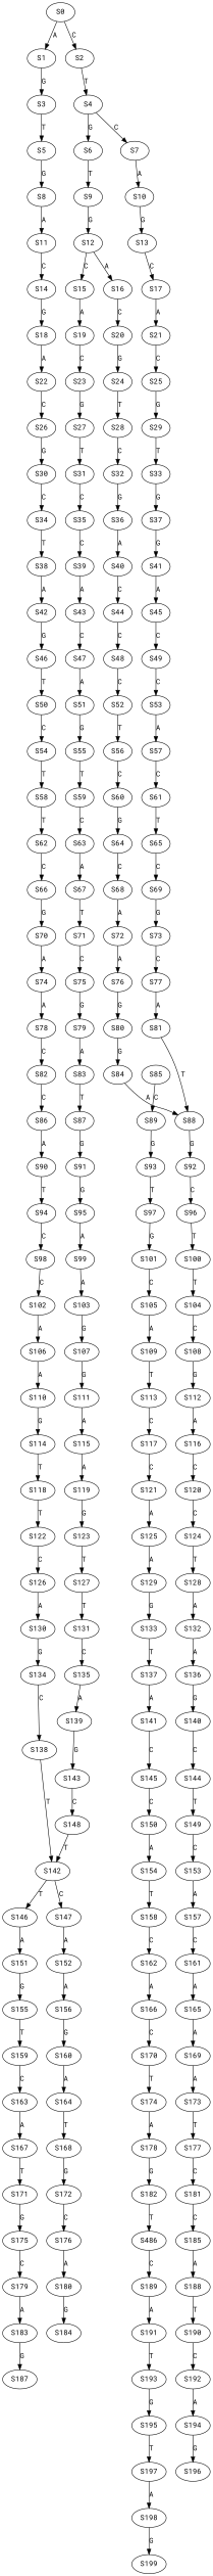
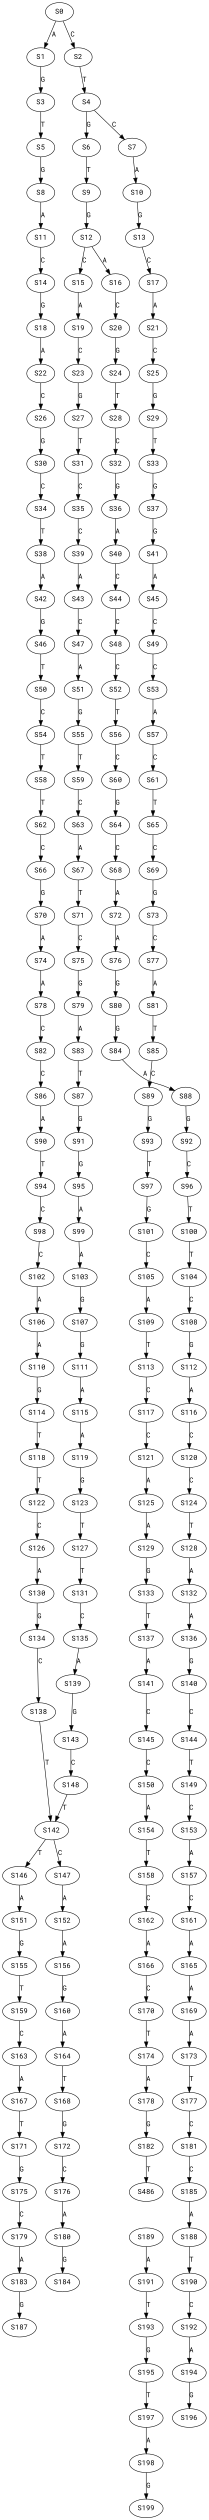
  strict digraph {
    fontname="Roboto Mono"
    node [fontname="Roboto Mono"]
    edge [fontname="Roboto Mono"]
    S0
    S1
    S2
    S3
    S4
    S5
    S6
    S7
    S8
    S9
    S10
    S11
    S12
    S13
    S14
    S15
    S16
    S17
    S18
    S19
    S20
    S21
    S22
    S23
    S24
    S25
    S26
    S27
    S28
    S29
    S30
    S31
    S32
    S33
    S34
    S35
    S36
    S37
    S38
    S39
    S40
    S41
    S42
    S43
    S44
    S45
    S46
    S47
    S48
    S49
    S50
    S51
    S52
    S53
    S54
    S55
    S56
    S57
    S58
    S59
    S60
    S61
    S62
    S63
    S64
    S65
    S66
    S67
    S68
    S69
    S70
    S71
    S72
    S73
    S74
    S75
    S76
    S77
    S78
    S79
    S80
    S81
    S82
    S83
    S84
    S85
    S86
    S87
    S88
    S89
    S90
    S91
    S92
    S93
    S94
    S95
    S96
    S97
    S98
    S99
    S100
    S101
    S102
    S103
    S104
    S105
    S106
    S107
    S108
    S109
    S110
    S111
    S112
    S113
    S114
    S115
    S116
    S117
    S118
    S119
    S120
    S121
    S122
    S123
    S124
    S125
    S126
    S127
    S128
    S129
    S130
    S131
    S132
    S133
    S134
    S135
    S136
    S137
    S138
    S139
    S140
    S141
    S142
    S143
    S144
    S145
    S146
    S147
    S148
    S149
    S150
    S151
    S152
    S153
    S154
    S155
    S156
    S157
    S158
    S159
    S160
    S161
    S162
    S163
    S164
    S165
    S166
    S167
    S168
    S169
    S170
    S171
    S172
    S173
    S174
    S175
    S176
    S177
    S178
    S179
    S180
    S181
    S182
    S183
    S184
    S185
    n187 [label=S486]
    S187
    S188
    S189
    S190
    S191
    S192
    S193
    S194
    S195
    S196
    S197
    S198
    S199
    S0 -> S1 [label=A]
    S0 -> S2 [label=C]
    S1 -> S3 [label=G]
    S2 -> S4 [label=T]
    S3 -> S5 [label=T]
    S4 -> S6 [label=G]
    S4 -> S7 [label=C]
    S5 -> S8 [label=G]
    S6 -> S9 [label=T]
    S7 -> S10 [label=A]
    S8 -> S11 [label=A]
    S9 -> S12 [label=G]
    S10 -> S13 [label=G]
    S11 -> S14 [label=C]
    S12 -> S15 [label=C]
    S12 -> S16 [label=A]
    S13 -> S17 [label=C]
    S14 -> S18 [label=G]
    S15 -> S19 [label=A]
    S16 -> S20 [label=C]
    S17 -> S21 [label=A]
    S18 -> S22 [label=A]
    S19 -> S23 [label=C]
    S20 -> S24 [label=G]
    S21 -> S25 [label=C]
    S22 -> S26 [label=C]
    S23 -> S27 [label=G]
    S24 -> S28 [label=T]
    S25 -> S29 [label=G]
    S26 -> S30 [label=G]
    S27 -> S31 [label=T]
    S28 -> S32 [label=C]
    S29 -> S33 [label=T]
    S30 -> S34 [label=C]
    S31 -> S35 [label=C]
    S32 -> S36 [label=G]
    S33 -> S37 [label=G]
    S34 -> S38 [label=T]
    S35 -> S39 [label=C]
    S36 -> S40 [label=A]
    S37 -> S41 [label=G]
    S38 -> S42 [label=A]
    S39 -> S43 [label=A]
    S40 -> S44 [label=C]
    S41 -> S45 [label=A]
    S42 -> S46 [label=G]
    S43 -> S47 [label=C]
    S44 -> S48 [label=C]
    S45 -> S49 [label=C]
    S46 -> S50 [label=T]
    S47 -> S51 [label=A]
    S48 -> S52 [label=C]
    S49 -> S53 [label=C]
    S50 -> S54 [label=C]
    S51 -> S55 [label=G]
    S52 -> S56 [label=T]
    S53 -> S57 [label=A]
    S54 -> S58 [label=T]
    S55 -> S59 [label=T]
    S56 -> S60 [label=C]
    S57 -> S61 [label=C]
    S58 -> S62 [label=T]
    S59 -> S63 [label=C]
    S60 -> S64 [label=G]
    S61 -> S65 [label=T]
    S62 -> S66 [label=C]
    S63 -> S67 [label=A]
    S64 -> S68 [label=C]
    S65 -> S69 [label=C]
    S66 -> S70 [label=G]
    S67 -> S71 [label=T]
    S68 -> S72 [label=A]
    S69 -> S73 [label=G]
    S70 -> S74 [label=A]
    S71 -> S75 [label=C]
    S72 -> S76 [label=A]
    S73 -> S77 [label=C]
    S74 -> S78 [label=A]
    S75 -> S79 [label=G]
    S76 -> S80 [label=G]
    S77 -> S81 [label=A]
    S78 -> S82 [label=C]
    S79 -> S83 [label=A]
    S80 -> S84 [label=G]
-   S81 -> S88 [label=T]
+   S81 -> S85 [label=T]
    S82 -> S86 [label=C]
    S83 -> S87 [label=T]
    S84 -> S88 [label=A]
    S85 -> S89 [label=C]
    S86 -> S90 [label=A]
    S87 -> S91 [label=G]
    S88 -> S92 [label=G]
    S89 -> S93 [label=G]
    S90 -> S94 [label=T]
    S91 -> S95 [label=G]
    S92 -> S96 [label=C]
    S93 -> S97 [label=T]
    S94 -> S98 [label=C]
    S95 -> S99 [label=A]
    S96 -> S100 [label=T]
    S97 -> S101 [label=G]
    S98 -> S102 [label=C]
    S99 -> S103 [label=A]
    S100 -> S104 [label=T]
    S101 -> S105 [label=C]
    S102 -> S106 [label=A]
    S103 -> S107 [label=G]
    S104 -> S108 [label=C]
    S105 -> S109 [label=A]
    S106 -> S110 [label=A]
    S107 -> S111 [label=G]
    S108 -> S112 [label=G]
    S109 -> S113 [label=T]
    S110 -> S114 [label=G]
    S111 -> S115 [label=A]
    S112 -> S116 [label=A]
    S113 -> S117 [label=C]
    S114 -> S118 [label=T]
    S115 -> S119 [label=A]
    S116 -> S120 [label=C]
    S117 -> S121 [label=C]
    S118 -> S122 [label=T]
    S119 -> S123 [label=G]
    S120 -> S124 [label=C]
    S121 -> S125 [label=A]
    S122 -> S126 [label=C]
    S123 -> S127 [label=T]
    S124 -> S128 [label=T]
    S125 -> S129 [label=A]
    S126 -> S130 [label=A]
    S127 -> S131 [label=T]
    S128 -> S132 [label=A]
    S129 -> S133 [label=G]
    S130 -> S134 [label=G]
    S131 -> S135 [label=C]
    S132 -> S136 [label=A]
    S133 -> S137 [label=T]
    S134 -> S138 [label=C]
    S135 -> S139 [label=A]
    S136 -> S140 [label=G]
    S137 -> S141 [label=A]
    S138 -> S142 [label=T]
    S139 -> S143 [label=G]
    S140 -> S144 [label=C]
    S141 -> S145 [label=C]
    S142 -> S146 [label=T]
    S142 -> S147 [label=C]
    S143 -> S148 [label=C]
    S144 -> S149 [label=T]
    S145 -> S150 [label=C]
    S146 -> S151 [label=A]
    S147 -> S152 [label=A]
    S148 -> S142 [label=T]
    S149 -> S153 [label=C]
    S150 -> S154 [label=A]
    S151 -> S155 [label=G]
    S152 -> S156 [label=A]
    S153 -> S157 [label=A]
    S154 -> S158 [label=T]
    S155 -> S159 [label=T]
    S156 -> S160 [label=G]
    S157 -> S161 [label=C]
    S158 -> S162 [label=C]
    S159 -> S163 [label=C]
    S160 -> S164 [label=A]
    S161 -> S165 [label=A]
    S162 -> S166 [label=A]
    S163 -> S167 [label=A]
    S164 -> S168 [label=T]
    S165 -> S169 [label=A]
    S166 -> S170 [label=C]
    S167 -> S171 [label=T]
    S168 -> S172 [label=G]
    S169 -> S173 [label=A]
    S170 -> S174 [label=T]
    S171 -> S175 [label=G]
    S172 -> S176 [label=C]
    S173 -> S177 [label=T]
    S174 -> S178 [label=A]
    S175 -> S179 [label=C]
    S176 -> S180 [label=A]
    S177 -> S181 [label=C]
    S178 -> S182 [label=G]
    S179 -> S183 [label=A]
    S180 -> S184 [label=G]
    S181 -> S185 [label=C]
    S182 -> n187 [label=T]
    S183 -> S187 [label=G]
    S185 -> S188 [label=A]
-   n187 -> S189 [label=C]
    S188 -> S190 [label=T]
    S189 -> S191 [label=A]
    S190 -> S192 [label=C]
    S191 -> S193 [label=T]
    S192 -> S194 [label=A]
    S193 -> S195 [label=G]
    S194 -> S196 [label=G]
    S195 -> S197 [label=T]
    S197 -> S198 [label=A]
    S198 -> S199 [label=G]
  }
